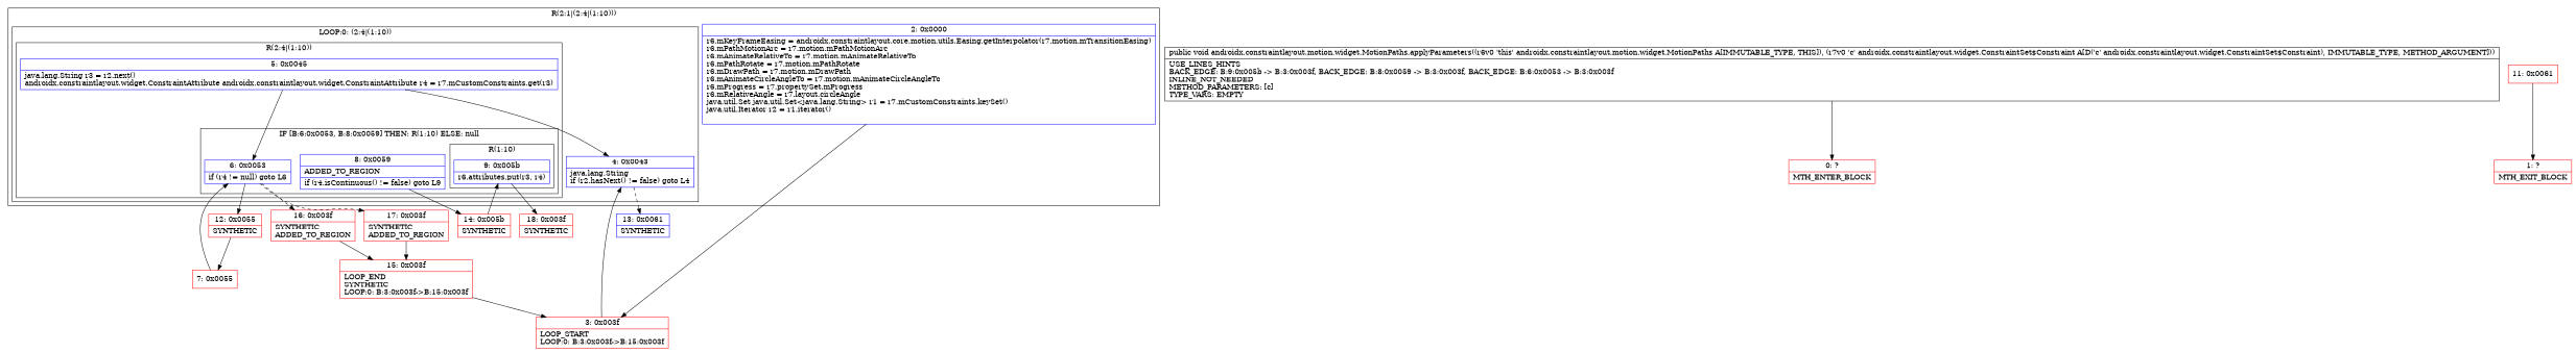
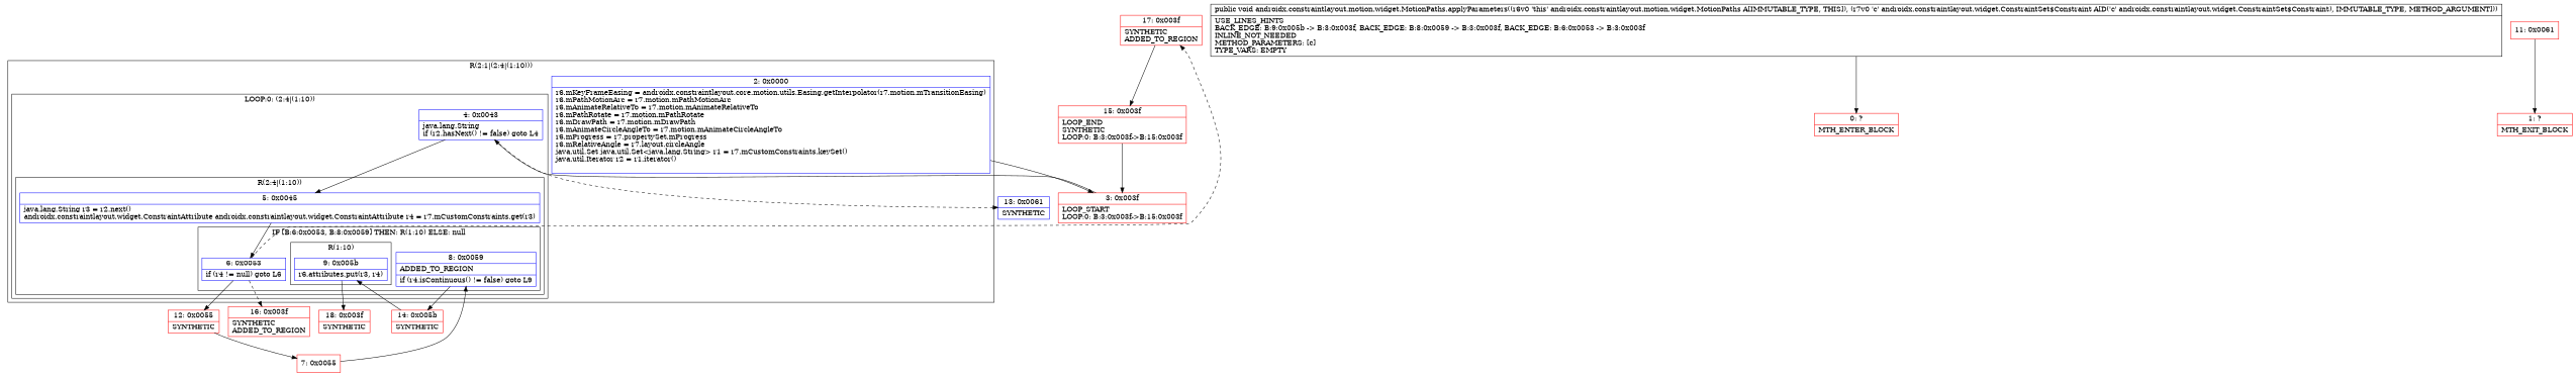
  digraph {
    node [color=red shape=record]
    n1 [color=blue label="{9\:\ 0x005b|r6.attributes.put(r3, r4)\l}"]
    n2 [color=blue label="{6\:\ 0x0053|if (r4 != null) goto L6\l}"]
    n3 [color=blue label="{8\:\ 0x0059|ADDED_TO_REGION\l|if (r4.isContinuous() != false) goto L9\l}"]
    n4 [color=blue label="{5\:\ 0x0045|java.lang.String r3 = r2.next()\landroidx.constraintlayout.widget.ConstraintAttribute androidx.constraintlayout.widget.ConstraintAttribute r4 = r7.mCustomConstraints.get(r3)\l}"]
    n5 [color=blue label="{4\:\ 0x0043|java.lang.String \lif (r2.hasNext() != false) goto L4\l}"]
    n6 [color=blue label="{2\:\ 0x0000|r6.mKeyFrameEasing = androidx.constraintlayout.core.motion.utils.Easing.getInterpolator(r7.motion.mTransitionEasing)\lr6.mPathMotionArc = r7.motion.mPathMotionArc\lr6.mAnimateRelativeTo = r7.motion.mAnimateRelativeTo\lr6.mPathRotate = r7.motion.mPathRotate\lr6.mDrawPath = r7.motion.mDrawPath\lr6.mAnimateCircleAngleTo = r7.motion.mAnimateCircleAngleTo\lr6.mProgress = r7.propertySet.mProgress\lr6.mRelativeAngle = r7.layout.circleAngle\ljava.util.Set java.util.Set\<java.lang.String\> r1 = r7.mCustomConstraints.keySet()\ljava.util.Iterator r2 = r1.iterator()\l\l}"]
    n7 [label="{18\:\ 0x003f|SYNTHETIC\l}"]
    n8 [label="{12\:\ 0x0055|SYNTHETIC\l}"]
    n9 [label="{16\:\ 0x003f|SYNTHETIC\lADDED_TO_REGION\l}"]
    n10 [label="{17\:\ 0x003f|SYNTHETIC\lADDED_TO_REGION\l}"]
    n11 [label="{14\:\ 0x005b|SYNTHETIC\l}"]
    n12 [color=blue label="{13\:\ 0x0061|SYNTHETIC\l}"]
    n13 [label="{3\:\ 0x003f|LOOP_START\lLOOP:0: B:3:0x003f\-\>B:15:0x003f\l}"]
    n14 [label="{7\:\ 0x0055}"]
    n15 [label="{15\:\ 0x003f|LOOP_END\lSYNTHETIC\lLOOP:0: B:3:0x003f\-\>B:15:0x003f\l}"]
    n16 [label="{0\:\ ?|MTH_ENTER_BLOCK\l}"]
    n17 [label="{11\:\ 0x0061}"]
    n18 [label="{1\:\ ?|MTH_EXIT_BLOCK\l}"]
    n19 [label="{public void androidx.constraintlayout.motion.widget.MotionPaths.applyParameters((r6v0 'this' androidx.constraintlayout.motion.widget.MotionPaths A[IMMUTABLE_TYPE, THIS]), (r7v0 'c' androidx.constraintlayout.widget.ConstraintSet$Constraint A[D('c' androidx.constraintlayout.widget.ConstraintSet$Constraint), IMMUTABLE_TYPE, METHOD_ARGUMENT]))  | USE_LINES_HINTS\lBACK_EDGE: B:9:0x005b \-\> B:3:0x003f, BACK_EDGE: B:8:0x0059 \-\> B:3:0x003f, BACK_EDGE: B:6:0x0053 \-\> B:3:0x003f\lINLINE_NOT_NEEDED\lMETHOD_PARAMETERS: [c]\lTYPE_VARS: EMPTY\l}" color=""]
    subgraph cluster_1 {
      label="R(2:1|(2:4|(1:10)))"
      n6
      subgraph cluster_2 {
        label="LOOP:0: (2:4|(1:10))"
        n5
        subgraph cluster_3 {
          label="R(2:4|(1:10))"
          n4
          subgraph cluster_4 {
            label="IF [B:6:0x0053, B:8:0x0059] THEN: R(1:10) ELSE: null"
            n2
            n3
            subgraph cluster_5 {
              label="R(1:10)"
              n1
            }
          }
        }
      }
    }
    n1 -> n7
    n2 -> n8
    n2 -> n9 [style=dashed]
    n2 -> n10 [style=dashed]
    n3 -> n11
    n4 -> n2
-   n4 -> n5
+   n5 -> n4
    n5 -> n12 [style=dashed]
    n6 -> n13
    n8 -> n14
-   n9 -> n15
    n10 -> n15
    n11 -> n1
    n13 -> n5
-   n14 -> n2
+   n14 -> n3
    n15 -> n13
    n17 -> n18
    n19 -> n16
  }
